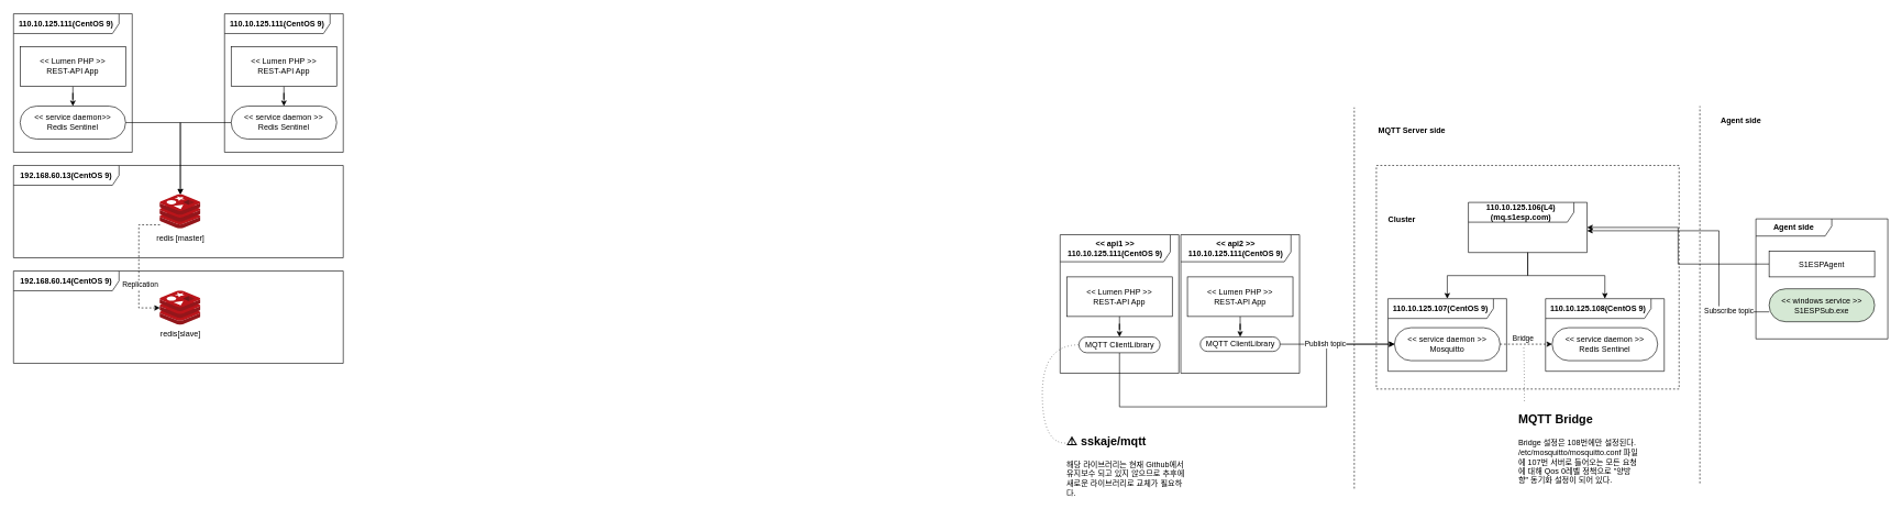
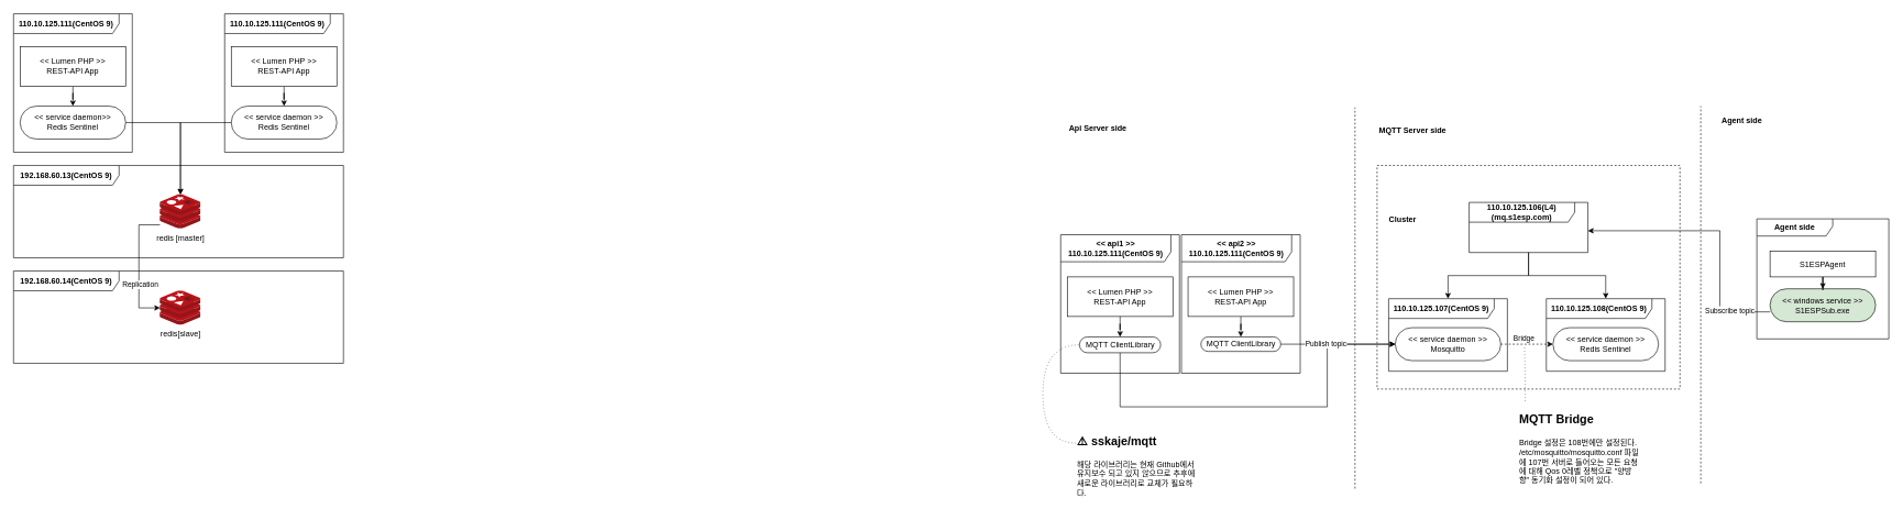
  <mxCell id="0" />
  <mxCell id="1" parent="0" />
  <mxCell id="2" value="" style="rounded=0;whiteSpace=wrap;html=1;fillColor=none;dashed=1;" vertex="1" parent="1"><mxGeometry x="2086.5" y="250" width="459" height="339" as="geometry" /></mxCell>
  <mxCell id="3" value="&lt;b&gt;110.10.125.111(CentOS 9)&lt;/b&gt;" style="shape=umlFrame;whiteSpace=wrap;html=1;pointerEvents=0;recursiveResize=0;container=1;collapsible=0;width=160;" parent="1" vertex="1"><mxGeometry x="20" y="20" width="180" height="210" as="geometry" /></mxCell>
  <mxCell id="4" style="edgeStyle=orthogonalEdgeStyle;rounded=0;orthogonalLoop=1;jettySize=auto;html=1;entryX=0.5;entryY=0;entryDx=0;entryDy=0;" parent="3" source="5" target="6" edge="1"><mxGeometry relative="1" as="geometry" /></mxCell>
  <mxCell id="5" value="&amp;lt;&amp;lt; Lumen PHP &amp;gt;&amp;gt;&lt;div&gt;REST-API App&lt;/div&gt;" style="rounded=1;whiteSpace=wrap;html=1;arcSize=0;" parent="3" vertex="1"><mxGeometry x="10" y="50" width="160" height="60" as="geometry" /></mxCell>
  <mxCell id="6" value="&amp;lt;&amp;lt; service daemon&amp;gt;&amp;gt;&lt;br&gt;Redis Sentinel" style="rounded=1;whiteSpace=wrap;html=1;arcSize=50;" parent="3" vertex="1"><mxGeometry x="10" y="140" width="160" height="50" as="geometry" /></mxCell>
  <mxCell id="7" value="&lt;b&gt;192.168.60.13(CentOS 9)&lt;/b&gt;" style="shape=umlFrame;whiteSpace=wrap;html=1;pointerEvents=0;recursiveResize=0;container=1;collapsible=0;width=160;" parent="1" vertex="1"><mxGeometry x="20" y="250" width="500" height="140" as="geometry" /></mxCell>
  <mxCell id="8" value="redis [master]" style="image;sketch=0;aspect=fixed;html=1;points=[];align=center;fontSize=12;image=img/lib/mscae/Cache_Redis_Product.svg;" parent="7" vertex="1"><mxGeometry x="222" y="44" width="61.9" height="52" as="geometry" /></mxCell>
  <mxCell id="9" value="&lt;b&gt;192.168.60.14(CentOS 9)&lt;/b&gt;" style="shape=umlFrame;whiteSpace=wrap;html=1;pointerEvents=0;recursiveResize=0;container=1;collapsible=0;width=160;" parent="1" vertex="1"><mxGeometry x="20" y="410" width="500" height="140" as="geometry" /></mxCell>
  <mxCell id="10" value="redis[slave]" style="image;sketch=0;aspect=fixed;html=1;points=[];align=center;fontSize=12;image=img/lib/mscae/Cache_Redis_Product.svg;" parent="9" vertex="1"><mxGeometry x="222.0" y="30" width="61.9" height="52" as="geometry" /></mxCell>
- <mxCell id="11" style="edgeStyle=orthogonalEdgeStyle;rounded=0;orthogonalLoop=1;jettySize=auto;html=1;dashed=1;" parent="1" source="8" target="10" edge="1"><mxGeometry relative="1" as="geometry"><mxPoint x="260" y="340" as="sourcePoint" /><Array as="points"><mxPoint x="210" y="340" /><mxPoint x="210" y="466" /></Array></mxGeometry></mxCell>
+ <mxCell id="11" style="edgeStyle=orthogonalEdgeStyle;rounded=0;orthogonalLoop=1;jettySize=auto;html=1;" parent="1" source="8" target="10" edge="1"><mxGeometry relative="1" as="geometry"><mxPoint x="260" y="340" as="sourcePoint" /><Array as="points"><mxPoint x="210" y="340" /><mxPoint x="210" y="466" /></Array></mxGeometry></mxCell>
  <mxCell id="12" value="Replication" style="edgeLabel;html=1;align=center;verticalAlign=middle;resizable=0;points=[];" parent="11" vertex="1" connectable="0"><mxGeometry x="0.038" y="-2" relative="1" as="geometry"><mxPoint x="3" y="23" as="offset" /></mxGeometry></mxCell>
  <mxCell id="13" style="edgeStyle=orthogonalEdgeStyle;rounded=0;orthogonalLoop=1;jettySize=auto;html=1;" parent="1" source="6" target="8" edge="1"><mxGeometry relative="1" as="geometry" /></mxCell>
  <mxCell id="14" value="&lt;b&gt;110.10.125.111(CentOS 9)&lt;/b&gt;" style="shape=umlFrame;whiteSpace=wrap;html=1;pointerEvents=0;recursiveResize=0;container=1;collapsible=0;width=160;" parent="1" vertex="1"><mxGeometry x="340" y="20" width="180" height="210" as="geometry" /></mxCell>
  <mxCell id="15" style="edgeStyle=orthogonalEdgeStyle;rounded=0;orthogonalLoop=1;jettySize=auto;html=1;entryX=0.5;entryY=0;entryDx=0;entryDy=0;" parent="14" source="16" target="17" edge="1"><mxGeometry relative="1" as="geometry" /></mxCell>
  <mxCell id="16" value="&amp;lt;&amp;lt; Lumen PHP &amp;gt;&amp;gt;&lt;div&gt;REST-API App&lt;/div&gt;" style="rounded=1;whiteSpace=wrap;html=1;arcSize=0;" parent="14" vertex="1"><mxGeometry x="10" y="50" width="160" height="60" as="geometry" /></mxCell>
  <mxCell id="17" value="&amp;lt;&amp;lt; service daemon &amp;gt;&amp;gt;&lt;br&gt;Redis Sentinel" style="rounded=1;whiteSpace=wrap;html=1;arcSize=50;" parent="14" vertex="1"><mxGeometry x="10" y="140" width="160" height="50" as="geometry" /></mxCell>
  <mxCell id="18" style="edgeStyle=orthogonalEdgeStyle;rounded=0;orthogonalLoop=1;jettySize=auto;html=1;" parent="1" source="17" target="8" edge="1"><mxGeometry relative="1" as="geometry" /></mxCell>
  <mxCell id="19" value="&lt;b&gt;110.10.125.107(CentOS 9)&lt;/b&gt;" style="shape=umlFrame;whiteSpace=wrap;html=1;pointerEvents=0;recursiveResize=0;container=1;collapsible=0;width=160;" vertex="1" parent="1"><mxGeometry x="2104" y="452" width="180" height="110" as="geometry" /></mxCell>
  <mxCell id="20" value="&amp;lt;&amp;lt; service daemon &amp;gt;&amp;gt;&lt;br&gt;Mosquitto" style="rounded=1;whiteSpace=wrap;html=1;arcSize=50;" vertex="1" parent="19"><mxGeometry x="10" y="44" width="160" height="50" as="geometry" /></mxCell>
  <mxCell id="21" value="&lt;b&gt;110.10.125.108(CentOS 9)&lt;/b&gt;" style="shape=umlFrame;whiteSpace=wrap;html=1;pointerEvents=0;recursiveResize=0;container=1;collapsible=0;width=160;" vertex="1" parent="1"><mxGeometry x="2343" y="452" width="180" height="110" as="geometry" /></mxCell>
  <mxCell id="22" value="&amp;lt;&amp;lt; service daemon &amp;gt;&amp;gt;&lt;br&gt;Redis Sentinel" style="rounded=1;whiteSpace=wrap;html=1;arcSize=50;" vertex="1" parent="21"><mxGeometry x="10" y="44" width="160" height="50" as="geometry" /></mxCell>
  <mxCell id="23" style="edgeStyle=orthogonalEdgeStyle;rounded=0;orthogonalLoop=1;jettySize=auto;html=1;" edge="1" parent="1" source="25" target="19"><mxGeometry relative="1" as="geometry" /></mxCell>
  <mxCell id="24" style="edgeStyle=orthogonalEdgeStyle;rounded=0;orthogonalLoop=1;jettySize=auto;html=1;" edge="1" parent="1" source="25" target="21"><mxGeometry relative="1" as="geometry" /></mxCell>
  <mxCell id="25" value="&lt;b&gt;110.10.125.106(L4)&lt;/b&gt;&lt;div&gt;&lt;b&gt;(mq.s1esp.com)&lt;/b&gt;&lt;/div&gt;" style="shape=umlFrame;whiteSpace=wrap;html=1;pointerEvents=0;recursiveResize=0;container=1;collapsible=0;width=160;" vertex="1" parent="1"><mxGeometry x="2226" y="306" width="180" height="76" as="geometry" /></mxCell>
  <mxCell id="26" style="edgeStyle=orthogonalEdgeStyle;rounded=0;orthogonalLoop=1;jettySize=auto;html=1;entryX=0;entryY=0.5;entryDx=0;entryDy=0;dashed=1;" edge="1" parent="1" source="20" target="22"><mxGeometry relative="1" as="geometry" /></mxCell>
  <mxCell id="27" value="Bridge" style="edgeLabel;html=1;align=center;verticalAlign=middle;resizable=0;points=[];" vertex="1" connectable="0" parent="26"><mxGeometry x="-0.001" y="1" relative="1" as="geometry"><mxPoint x="-5" y="-9" as="offset" /></mxGeometry></mxCell>
  <mxCell id="28" value="&lt;div&gt;&lt;b&gt;&amp;lt;&amp;lt; api1 &amp;gt;&amp;gt;&lt;/b&gt;&lt;/div&gt;&lt;b&gt;110.10.125.111(CentOS 9)&lt;/b&gt;" style="shape=umlFrame;whiteSpace=wrap;html=1;pointerEvents=0;recursiveResize=0;container=1;collapsible=0;width=167;height=41;" vertex="1" parent="1"><mxGeometry x="1607" y="355" width="180" height="210" as="geometry" /></mxCell>
  <mxCell id="29" value="&amp;lt;&amp;lt; Lumen PHP &amp;gt;&amp;gt;&lt;div&gt;REST-API App&lt;/div&gt;" style="rounded=1;whiteSpace=wrap;html=1;arcSize=0;" vertex="1" parent="28"><mxGeometry x="10" y="64" width="160" height="60" as="geometry" /></mxCell>
  <mxCell id="30" value="&lt;div&gt;&lt;b&gt;&amp;lt;&amp;lt; api2 &amp;gt;&amp;gt;&lt;/b&gt;&lt;/div&gt;&lt;b&gt;110.10.125.111(CentOS 9)&lt;/b&gt;" style="shape=umlFrame;whiteSpace=wrap;html=1;pointerEvents=0;recursiveResize=0;container=1;collapsible=0;width=167;height=41;" vertex="1" parent="1"><mxGeometry x="1790" y="355" width="180" height="210" as="geometry" /></mxCell>
  <mxCell id="31" style="edgeStyle=orthogonalEdgeStyle;rounded=0;orthogonalLoop=1;jettySize=auto;html=1;entryX=0.5;entryY=0;entryDx=0;entryDy=0;" edge="1" parent="30" source="32" target="33"><mxGeometry relative="1" as="geometry" /></mxCell>
  <mxCell id="32" value="&amp;lt;&amp;lt; Lumen PHP &amp;gt;&amp;gt;&lt;div&gt;REST-API App&lt;/div&gt;" style="rounded=1;whiteSpace=wrap;html=1;arcSize=0;" vertex="1" parent="30"><mxGeometry x="10" y="64" width="160" height="60" as="geometry" /></mxCell>
  <mxCell id="33" value="MQTT ClientLibrary" style="rounded=1;whiteSpace=wrap;html=1;arcSize=50;" vertex="1" parent="30"><mxGeometry x="29.5" y="155" width="121" height="22" as="geometry" /></mxCell>
  <mxCell id="34" value="&lt;div&gt;&lt;b&gt;Agent side&lt;/b&gt;&lt;/div&gt;" style="shape=umlFrame;whiteSpace=wrap;html=1;pointerEvents=0;recursiveResize=0;container=1;collapsible=0;width=115;height=26;" vertex="1" parent="1"><mxGeometry x="2662" y="331" width="200" height="182" as="geometry" /></mxCell>
  <mxCell id="35" value="&amp;lt;&amp;lt; windows service &amp;gt;&amp;gt;&lt;br&gt;S1ESPSub.exe" style="rounded=1;whiteSpace=wrap;html=1;arcSize=50;fillColor=#d5e8d4;" vertex="1" parent="34"><mxGeometry x="20" y="106" width="160" height="50" as="geometry" /></mxCell>
- <mxCell id="36" style="edgeStyle=orthogonalEdgeStyle;rounded=0;orthogonalLoop=1;jettySize=auto;html=1;" edge="1" parent="34" source="37" target="25"><mxGeometry relative="1" as="geometry" /></mxCell>
+ <mxCell id="36" style="edgeStyle=orthogonalEdgeStyle;rounded=0;orthogonalLoop=1;jettySize=auto;html=1;entryX=0.5;entryY=0;entryDx=0;entryDy=0;" edge="1" parent="34" source="37" target="35"><mxGeometry relative="1" as="geometry" /></mxCell>
  <mxCell id="37" value="S1ESPAgent" style="rounded=1;whiteSpace=wrap;html=1;arcSize=0;" vertex="1" parent="34"><mxGeometry x="20" y="49" width="160" height="39" as="geometry" /></mxCell>
  <mxCell id="38" style="edgeStyle=orthogonalEdgeStyle;rounded=0;orthogonalLoop=1;jettySize=auto;html=1;" edge="1" parent="1" source="35" target="25"><mxGeometry relative="1" as="geometry"><Array as="points"><mxPoint x="2606" y="472" /><mxPoint x="2606" y="349" /></Array></mxGeometry></mxCell>
  <mxCell id="39" value="Subscribe topic" style="edgeLabel;html=1;align=center;verticalAlign=middle;resizable=0;points=[];" vertex="1" connectable="0" parent="38"><mxGeometry x="0.03" y="-3" relative="1" as="geometry"><mxPoint x="20" y="123" as="offset" /></mxGeometry></mxCell>
  <mxCell id="40" style="edgeStyle=orthogonalEdgeStyle;rounded=0;orthogonalLoop=1;jettySize=auto;html=1;entryX=0;entryY=0.5;entryDx=0;entryDy=0;" edge="1" parent="1" source="33" target="20"><mxGeometry relative="1" as="geometry" /></mxCell>
  <mxCell id="41" value="&lt;b&gt;MQTT Server side&lt;/b&gt;" style="text;html=1;align=center;verticalAlign=middle;whiteSpace=wrap;rounded=0;" vertex="1" parent="1"><mxGeometry x="2084" y="184" width="113" height="27" as="geometry" /></mxCell>
  <mxCell id="42" value="" style="endArrow=none;dashed=1;html=1;rounded=0;" edge="1" parent="1"><mxGeometry width="50" height="50" relative="1" as="geometry"><mxPoint x="2053" y="740" as="sourcePoint" /><mxPoint x="2053" y="162" as="targetPoint" /></mxGeometry></mxCell>
  <mxCell id="43" value="" style="endArrow=none;dashed=1;html=1;rounded=0;" edge="1" parent="1"><mxGeometry width="50" height="50" relative="1" as="geometry"><mxPoint x="2577" y="732" as="sourcePoint" /><mxPoint x="2577" y="160" as="targetPoint" /></mxGeometry></mxCell>
  <mxCell id="44" value="&lt;b&gt;Agent side&lt;/b&gt;" style="text;html=1;align=center;verticalAlign=middle;whiteSpace=wrap;rounded=0;" vertex="1" parent="1"><mxGeometry x="2583" y="169" width="113" height="27" as="geometry" /></mxCell>
+ <mxCell id="45" value="&lt;b&gt;Api Server side&lt;/b&gt;" style="text;html=1;align=center;verticalAlign=middle;whiteSpace=wrap;rounded=0;" vertex="1" parent="1"><mxGeometry x="1607" y="180" width="113" height="27" as="geometry" /></mxCell>
  <mxCell id="46" style="edgeStyle=orthogonalEdgeStyle;rounded=0;orthogonalLoop=1;jettySize=auto;html=1;entryX=0;entryY=0.5;entryDx=0;entryDy=0;" edge="1" parent="1" source="49" target="20"><mxGeometry relative="1" as="geometry"><Array as="points"><mxPoint x="1697" y="616" /><mxPoint x="2011" y="616" /><mxPoint x="2011" y="521" /></Array></mxGeometry></mxCell>
  <mxCell id="47" value="Publish topic" style="edgeLabel;html=1;align=center;verticalAlign=middle;resizable=0;points=[];" vertex="1" connectable="0" parent="46"><mxGeometry x="-0.035" y="4" relative="1" as="geometry"><mxPoint x="106" y="-92" as="offset" /></mxGeometry></mxCell>
  <mxCell id="48" value="&lt;b&gt;Cluster&lt;/b&gt;" style="text;html=1;align=center;verticalAlign=middle;whiteSpace=wrap;rounded=0;" vertex="1" parent="1"><mxGeometry x="2089" y="319" width="73" height="27" as="geometry" /></mxCell>
  <mxCell id="49" value="MQTT ClientLibrary" style="rounded=1;whiteSpace=wrap;html=1;arcSize=50;" vertex="1" parent="1"><mxGeometry x="1635.5" y="510" width="123" height="24" as="geometry" /></mxCell>
  <mxCell id="50" style="edgeStyle=orthogonalEdgeStyle;rounded=0;orthogonalLoop=1;jettySize=auto;html=1;entryX=0.5;entryY=0;entryDx=0;entryDy=0;" edge="1" parent="1" source="29" target="49"><mxGeometry relative="1" as="geometry" /></mxCell>
  <mxCell id="51" style="edgeStyle=orthogonalEdgeStyle;rounded=0;orthogonalLoop=1;jettySize=auto;html=1;curved=1;entryX=0;entryY=0.5;entryDx=0;entryDy=0;exitX=0;exitY=0.25;exitDx=0;exitDy=0;dashed=1;endArrow=none;endFill=0;dashPattern=1 4;" edge="1" parent="1" source="52" target="49"><mxGeometry relative="1" as="geometry"><mxPoint x="1717" y="640.053" as="targetPoint" /><Array as="points"><mxPoint x="1580" y="671" /><mxPoint x="1580" y="522" /></Array></mxGeometry></mxCell>
- <mxCell id="52" value="&lt;h1 style=&quot;margin-top: 0px;&quot;&gt;&lt;font style=&quot;font-size: 18px;&quot;&gt;⚠️ sskaje/mqtt&lt;/font&gt;&lt;/h1&gt;&lt;p&gt;해당 라이브러리는 현재 Github에서 유지보수 되고 있지 않으므로 추후에 새로운 라이브러리로 교체가 필요하다.&lt;/p&gt;" style="text;html=1;whiteSpace=wrap;overflow=hidden;rounded=0;" vertex="1" parent="1"><mxGeometry x="1615" y="645" width="187" height="104" as="geometry" /></mxCell>
+ <mxCell id="52" value="&lt;h1 style=&quot;margin-top: 0px;&quot;&gt;&lt;font style=&quot;font-size: 18px;&quot;&gt;⚠️ sskaje/mqtt&lt;/font&gt;&lt;/h1&gt;&lt;p&gt;해당 라이브러리는 현재 Github에서 유지보수 되고 있지 않으므로 추후에 새로운 라이브러리로 교체가 필요하다.&lt;/p&gt;" style="text;html=1;whiteSpace=wrap;overflow=hidden;rounded=0;" vertex="1" parent="1"><mxGeometry x="1630" y="645" width="187" height="104" as="geometry" /></mxCell>
  <mxCell id="53" style="rounded=0;orthogonalLoop=1;jettySize=auto;html=1;dashed=1;endArrow=none;endFill=0;dashPattern=1 4;edgeStyle=orthogonalEdgeStyle;curved=1;exitX=0.059;exitY=-0.035;exitDx=0;exitDy=0;exitPerimeter=0;" edge="1" parent="1" source="54"><mxGeometry relative="1" as="geometry"><mxPoint x="2310" y="524" as="targetPoint" /><Array as="points" /><mxPoint x="2310" y="610" as="sourcePoint" /></mxGeometry></mxCell>
  <mxCell id="54" value="&lt;h1 style=&quot;margin-top: 0px;&quot;&gt;&lt;span style=&quot;font-size: 18px;&quot;&gt;MQTT Bridge&lt;/span&gt;&lt;/h1&gt;&lt;p&gt;Bridge 설정은 108번에만 설정된다. /etc/mosquitto/mosquitto.conf 파일에 107번 서버로 들어오는 모든 요청에 대해 Qos 0레벨 정책으로 &quot;양방향&quot; 동기화 설정이 되어 있다.&lt;/p&gt;" style="text;html=1;whiteSpace=wrap;overflow=hidden;rounded=0;" vertex="1" parent="1"><mxGeometry x="2300" y="612" width="186" height="131" as="geometry" /></mxCell>
